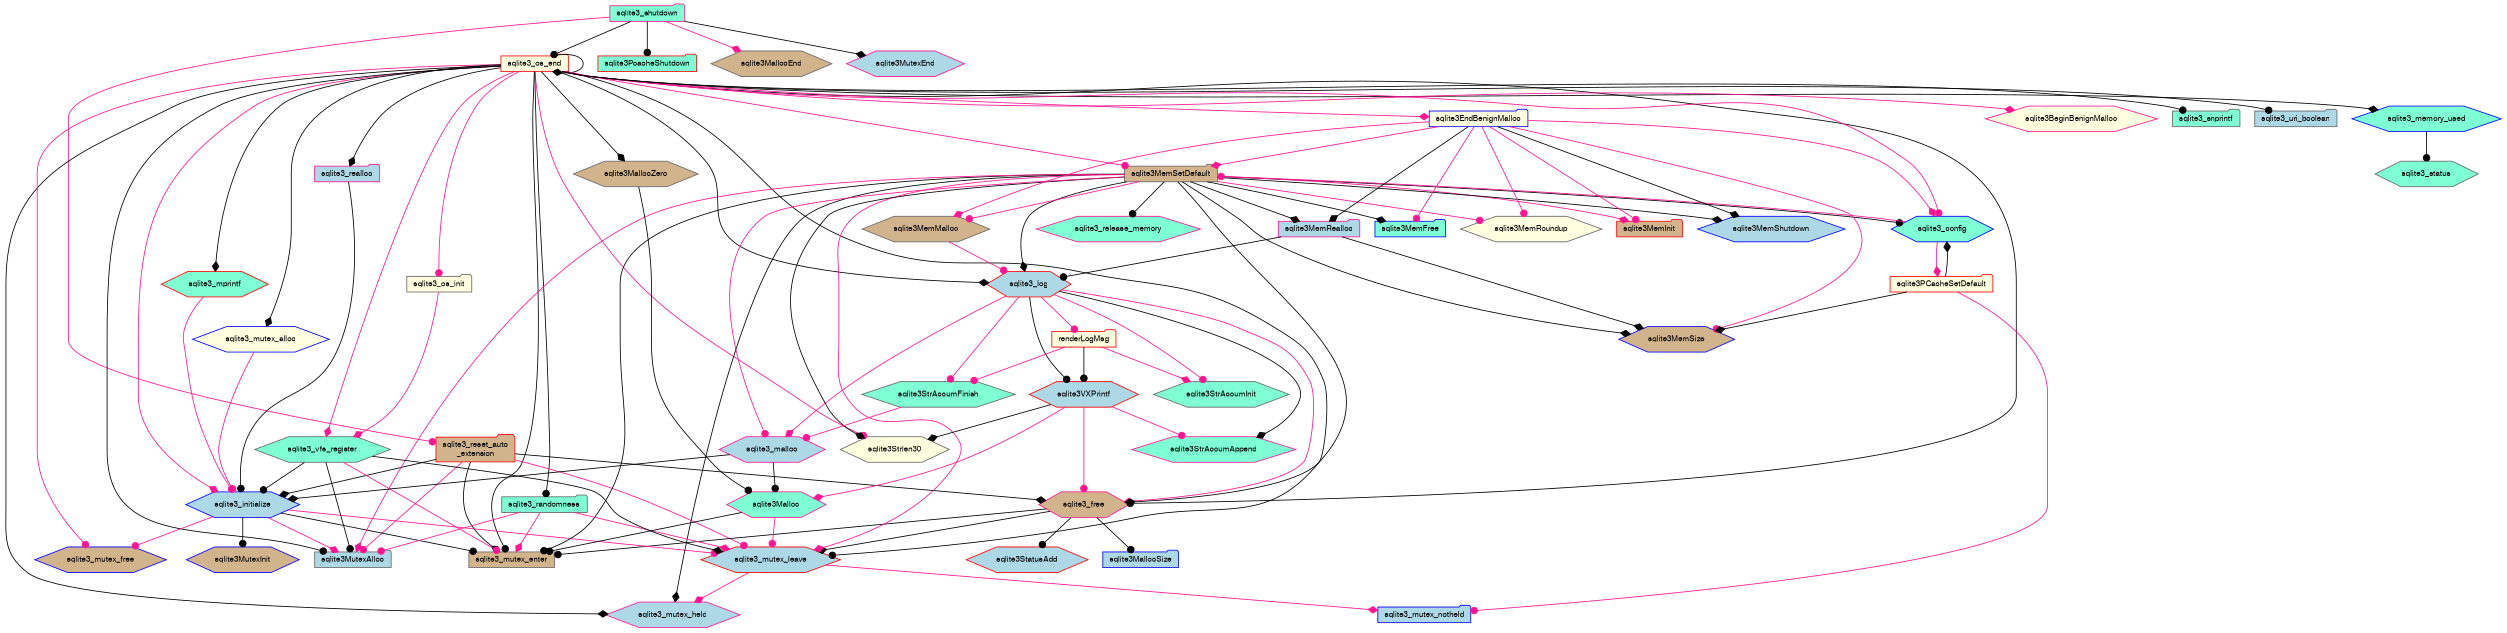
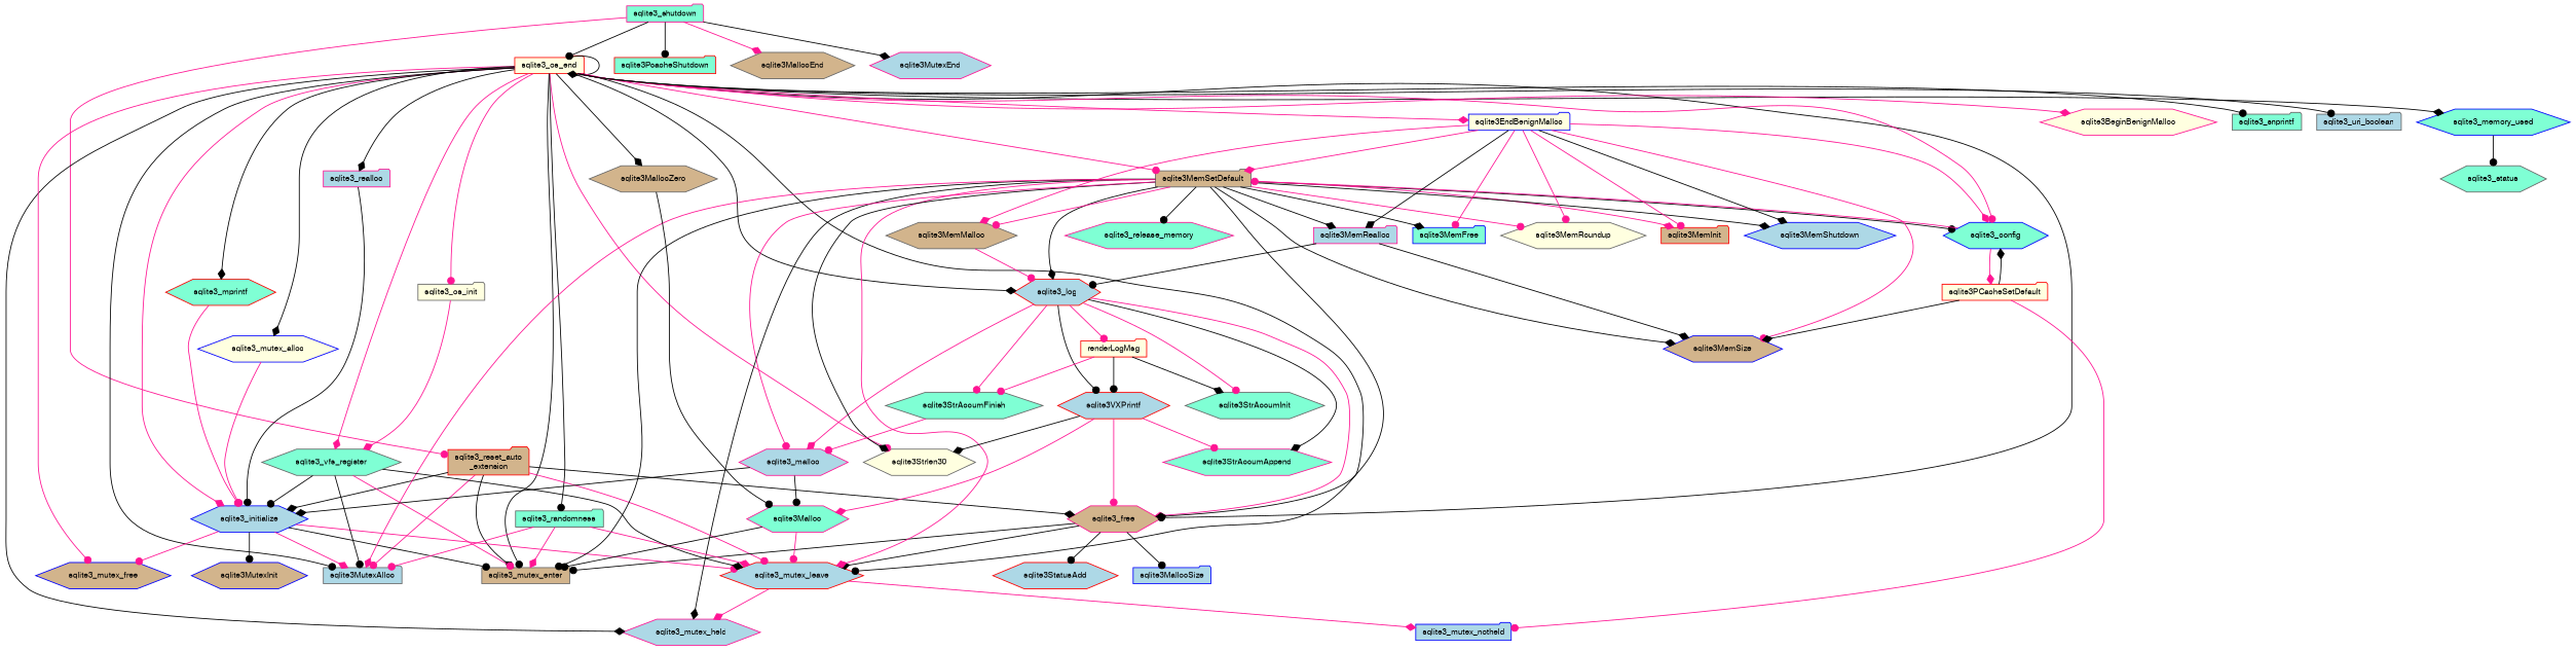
  digraph {
    rankdir=TB
    node [color=gray40 fillcolor=aquamarine fontname=FreeSans fontsize=10 shape=hexagon style=filled]
    edge [arrowhead=dot color=black fontname=FreeSans fontsize=10 labelfontname=FreeSans labelfontsize=10 style=solid]
    n1 [color=deeppink fontcolor=black height=0.2 label=sqlite3_shutdown shape=folder width=0.4]
    n2 [color=red fillcolor=lightyellow height=0.2 label=sqlite3_os_end shape=folder width=0.4]
    n3 [color=red fillcolor=tan height=0.2 label="sqlite3_reset_auto\l_extension" shape=folder width=0.4]
    n4 [color=red height=0.2 label=sqlite3PcacheShutdown shape=folder width=0.4]
    n5 [fillcolor=tan height=0.2 label=sqlite3MallocEnd width=0.4]
    n6 [color=deeppink fillcolor=lightblue height=0.2 label=sqlite3MutexEnd width=0.4]
    n7 [color=red fillcolor=lightblue height=0.2 label=sqlite3_log width=0.4]
    n8 [fillcolor=tan height=0.2 label=sqlite3_mutex_enter shape=folder width=0.4]
    n9 [color=red fillcolor=lightblue height=0.2 label=sqlite3_mutex_leave width=0.4]
    n10 [color=deeppink fillcolor=lightblue height=0.2 label=sqlite3_mutex_held width=0.4]
    n11 [fillcolor=lightyellow height=0.2 label=sqlite3Strlen30 width=0.4]
    n12 [color=deeppink fillcolor=tan height=0.2 label=sqlite3_free width=0.4]
    n13 [color=blue fillcolor=lightblue height=0.2 label=sqlite3_initialize width=0.4]
    n14 [fillcolor=lightblue height=0.2 label=sqlite3MutexAlloc shape=folder width=0.4]
    n15 [color=blue fillcolor=tan height=0.2 label=sqlite3_mutex_free width=0.4]
    n16 [color=blue height=0.2 label=sqlite3_memory_used width=0.4]
    n17 [fillcolor=tan height=0.2 label=sqlite3MemSetDefault shape=folder width=0.4]
    n18 [color=blue height=0.2 label=sqlite3_config width=0.4]
    n19 [fillcolor=tan height=0.2 label=sqlite3MallocZero width=0.4]
    n20 [color=deeppink fillcolor=lightyellow height=0.2 label=sqlite3BeginBenignMalloc width=0.4]
    n21 [color=blue fillcolor=lightyellow height=0.2 label=sqlite3EndBenignMalloc shape=folder width=0.4]
    n22 [height=0.2 label=sqlite3_snprintf shape=folder width=0.4]
    n23 [height=0.2 label=sqlite3_randomness shape=folder width=0.4]
    n24 [color=red height=0.2 label=sqlite3_mprintf width=0.4]
    n25 [color=blue fillcolor=lightyellow height=0.2 label=sqlite3_mutex_alloc width=0.4]
    n26 [color=deeppink fillcolor=lightblue height=0.2 label=sqlite3_realloc shape=folder width=0.4]
    n27 [fillcolor=lightblue height=0.2 label=sqlite3_uri_boolean shape=folder width=0.4]
    n28 [fillcolor=lightyellow height=0.2 label=sqlite3_os_init shape=folder width=0.4]
    n29 [height=0.2 label=sqlite3_vfs_register width=0.4]
    n30 [color=red fillcolor=lightyellow height=0.2 label=renderLogMsg shape=folder width=0.4]
    n31 [height=0.2 label=sqlite3StrAccumInit width=0.4]
    n32 [color=red fillcolor=lightblue height=0.2 label=sqlite3VXPrintf width=0.4]
    n33 [color=deeppink height=0.2 label=sqlite3StrAccumAppend width=0.4]
    n34 [height=0.2 label=sqlite3StrAccumFinish width=0.4]
    n35 [color=deeppink fillcolor=lightblue height=0.2 label=sqlite3_malloc width=0.4]
    n36 [color=blue fillcolor=lightblue height=0.2 label=sqlite3_mutex_notheld shape=folder width=0.4]
    n37 [color=red fillcolor=lightblue height=0.2 label=sqlite3StatusAdd width=0.4]
    n38 [color=blue fillcolor=lightblue height=0.2 label=sqlite3MallocSize shape=folder width=0.4]
    n39 [color=blue fillcolor=tan height=0.2 label=sqlite3MutexInit width=0.4]
    n40 [height=0.2 label=sqlite3_status width=0.4]
    n41 [fillcolor=tan height=0.2 label=sqlite3MemMalloc width=0.4]
    n42 [color=blue height=0.2 label=sqlite3MemFree shape=folder width=0.4]
    n43 [color=deeppink fillcolor=lightblue height=0.2 label=sqlite3MemRealloc shape=folder width=0.4]
    n44 [color=blue fillcolor=tan height=0.2 label=sqlite3MemSize width=0.4]
    n45 [fillcolor=lightyellow height=0.2 label=sqlite3MemRoundup width=0.4]
    n46 [color=red fillcolor=tan height=0.2 label=sqlite3MemInit shape=folder width=0.4]
    n47 [color=blue fillcolor=lightblue height=0.2 label=sqlite3MemShutdown width=0.4]
    n48 [color=deeppink height=0.2 label=sqlite3_release_memory width=0.4]
    n49 [color=red fillcolor=lightyellow height=0.2 label=sqlite3PCacheSetDefault shape=folder width=0.4]
    n50 [color=deeppink height=0.2 label=sqlite3Malloc width=0.4]
    n1 -> n2
    n1 -> n3 [color=deeppink]
    n1 -> n4
    n1 -> n5 [arrowhead=diamond color=deeppink]
    n1 -> n6 [arrowhead=diamond]
    n2 -> n2 [arrowhead=diamond]
    n2 -> n7 [arrowhead=diamond]
    n2 -> n8
    n2 -> n9
    n2 -> n10 [arrowhead=diamond]
    n2 -> n11 [color=deeppink]
    n2 -> n12
    n2 -> n13 [arrowhead=diamond color=deeppink]
    n2 -> n14
    n2 -> n15 [color=deeppink]
    n2 -> n16 [arrowhead=diamond]
    n2 -> n17 [color=deeppink]
    n2 -> n18 [color=deeppink]
    n2 -> n19 [arrowhead=diamond]
    n2 -> n20 [arrowhead=diamond color=deeppink]
    n2 -> n21 [arrowhead=diamond color=deeppink]
    n2 -> n22
    n2 -> n23
    n2 -> n24 [arrowhead=diamond]
    n2 -> n25 [arrowhead=diamond]
    n2 -> n26 [arrowhead=diamond]
    n2 -> n27
    n2 -> n28 [color=deeppink]
    n2 -> n29 [arrowhead=diamond color=deeppink]
    n3 -> n8 [arrowhead=diamond]
    n3 -> n9 [color=deeppink]
    n3 -> n12 [arrowhead=diamond]
    n3 -> n13 [arrowhead=diamond]
    n3 -> n14 [color=deeppink]
    n7 -> n12 [arrowhead=diamond color=deeppink]
    n7 -> n30 [color=deeppink]
    n7 -> n31 [color=deeppink]
    n7 -> n32
    n7 -> n33 [arrowhead=diamond]
    n7 -> n34 [color=deeppink]
    n7 -> n35 [arrowhead=diamond color=deeppink]
    n9 -> n10 [arrowhead=diamond color=deeppink]
    n9 -> n36 [arrowhead=diamond color=deeppink]
    n12 -> n8
    n12 -> n9 [arrowhead=diamond]
    n12 -> n37
    n12 -> n38
    n13 -> n8
    n13 -> n9 [color=deeppink]
    n13 -> n14 [arrowhead=diamond color=deeppink]
    n13 -> n15 [color=deeppink]
    n13 -> n39
    n16 -> n40
    n17 -> n7 [arrowhead=diamond]
    n17 -> n8
    n17 -> n9 [arrowhead=diamond color=deeppink]
    n17 -> n10 [arrowhead=diamond]
    n17 -> n11 [arrowhead=diamond]
    n17 -> n12 [arrowhead=diamond]
    n17 -> n14 [arrowhead=diamond color=deeppink]
    n17 -> n18
    n17 -> n35 [color=deeppink]
    n17 -> n41 [color=deeppink]
    n17 -> n42 [arrowhead=diamond]
    n17 -> n43 [arrowhead=diamond]
    n17 -> n44 [arrowhead=diamond]
    n17 -> n45 [color=deeppink]
    n17 -> n46 [arrowhead=diamond color=deeppink]
    n17 -> n47 [arrowhead=diamond]
    n17 -> n48
    n18 -> n17 [color=deeppink]
    n18 -> n49 [arrowhead=diamond color=deeppink]
    n19 -> n50
    n21 -> n17 [arrowhead=diamond color=deeppink]
    n21 -> n18 [arrowhead=diamond color=deeppink]
    n21 -> n41 [arrowhead=diamond color=deeppink]
    n21 -> n42 [color=deeppink]
    n21 -> n43 [arrowhead=diamond]
    n21 -> n44 [color=deeppink]
    n21 -> n45 [color=deeppink]
    n21 -> n46 [color=deeppink]
    n21 -> n47 [arrowhead=diamond]
    n23 -> n8 [arrowhead=diamond color=deeppink]
    n23 -> n9 [arrowhead=diamond color=deeppink]
    n23 -> n14 [color=deeppink]
    n24 -> n13 [color=deeppink]
    n25 -> n13 [color=deeppink]
    n26 -> n13
    n28 -> n29 [arrowhead=diamond color=deeppink]
    n29 -> n8 [color=deeppink]
    n29 -> n9 [arrowhead=diamond]
    n29 -> n13
    n29 -> n14
-   n30 -> n31 [arrowhead=diamond color=deeppink]
+   n30 -> n31 [arrowhead=diamond]
    n30 -> n32
    n30 -> n34 [color=deeppink]
    n32 -> n11 [arrowhead=diamond]
    n32 -> n12 [color=deeppink]
    n32 -> n33 [color=deeppink]
    n32 -> n50 [arrowhead=diamond color=deeppink]
    n34 -> n35 [color=deeppink]
    n35 -> n13 [arrowhead=diamond]
    n35 -> n50
    n41 -> n7 [color=deeppink]
    n43 -> n7
    n43 -> n44 [arrowhead=diamond]
    n49 -> n18 [arrowhead=diamond]
    n49 -> n36 [color=deeppink]
    n49 -> n44 [arrowhead=diamond]
    n50 -> n8
    n50 -> n9 [color=deeppink]
  }
